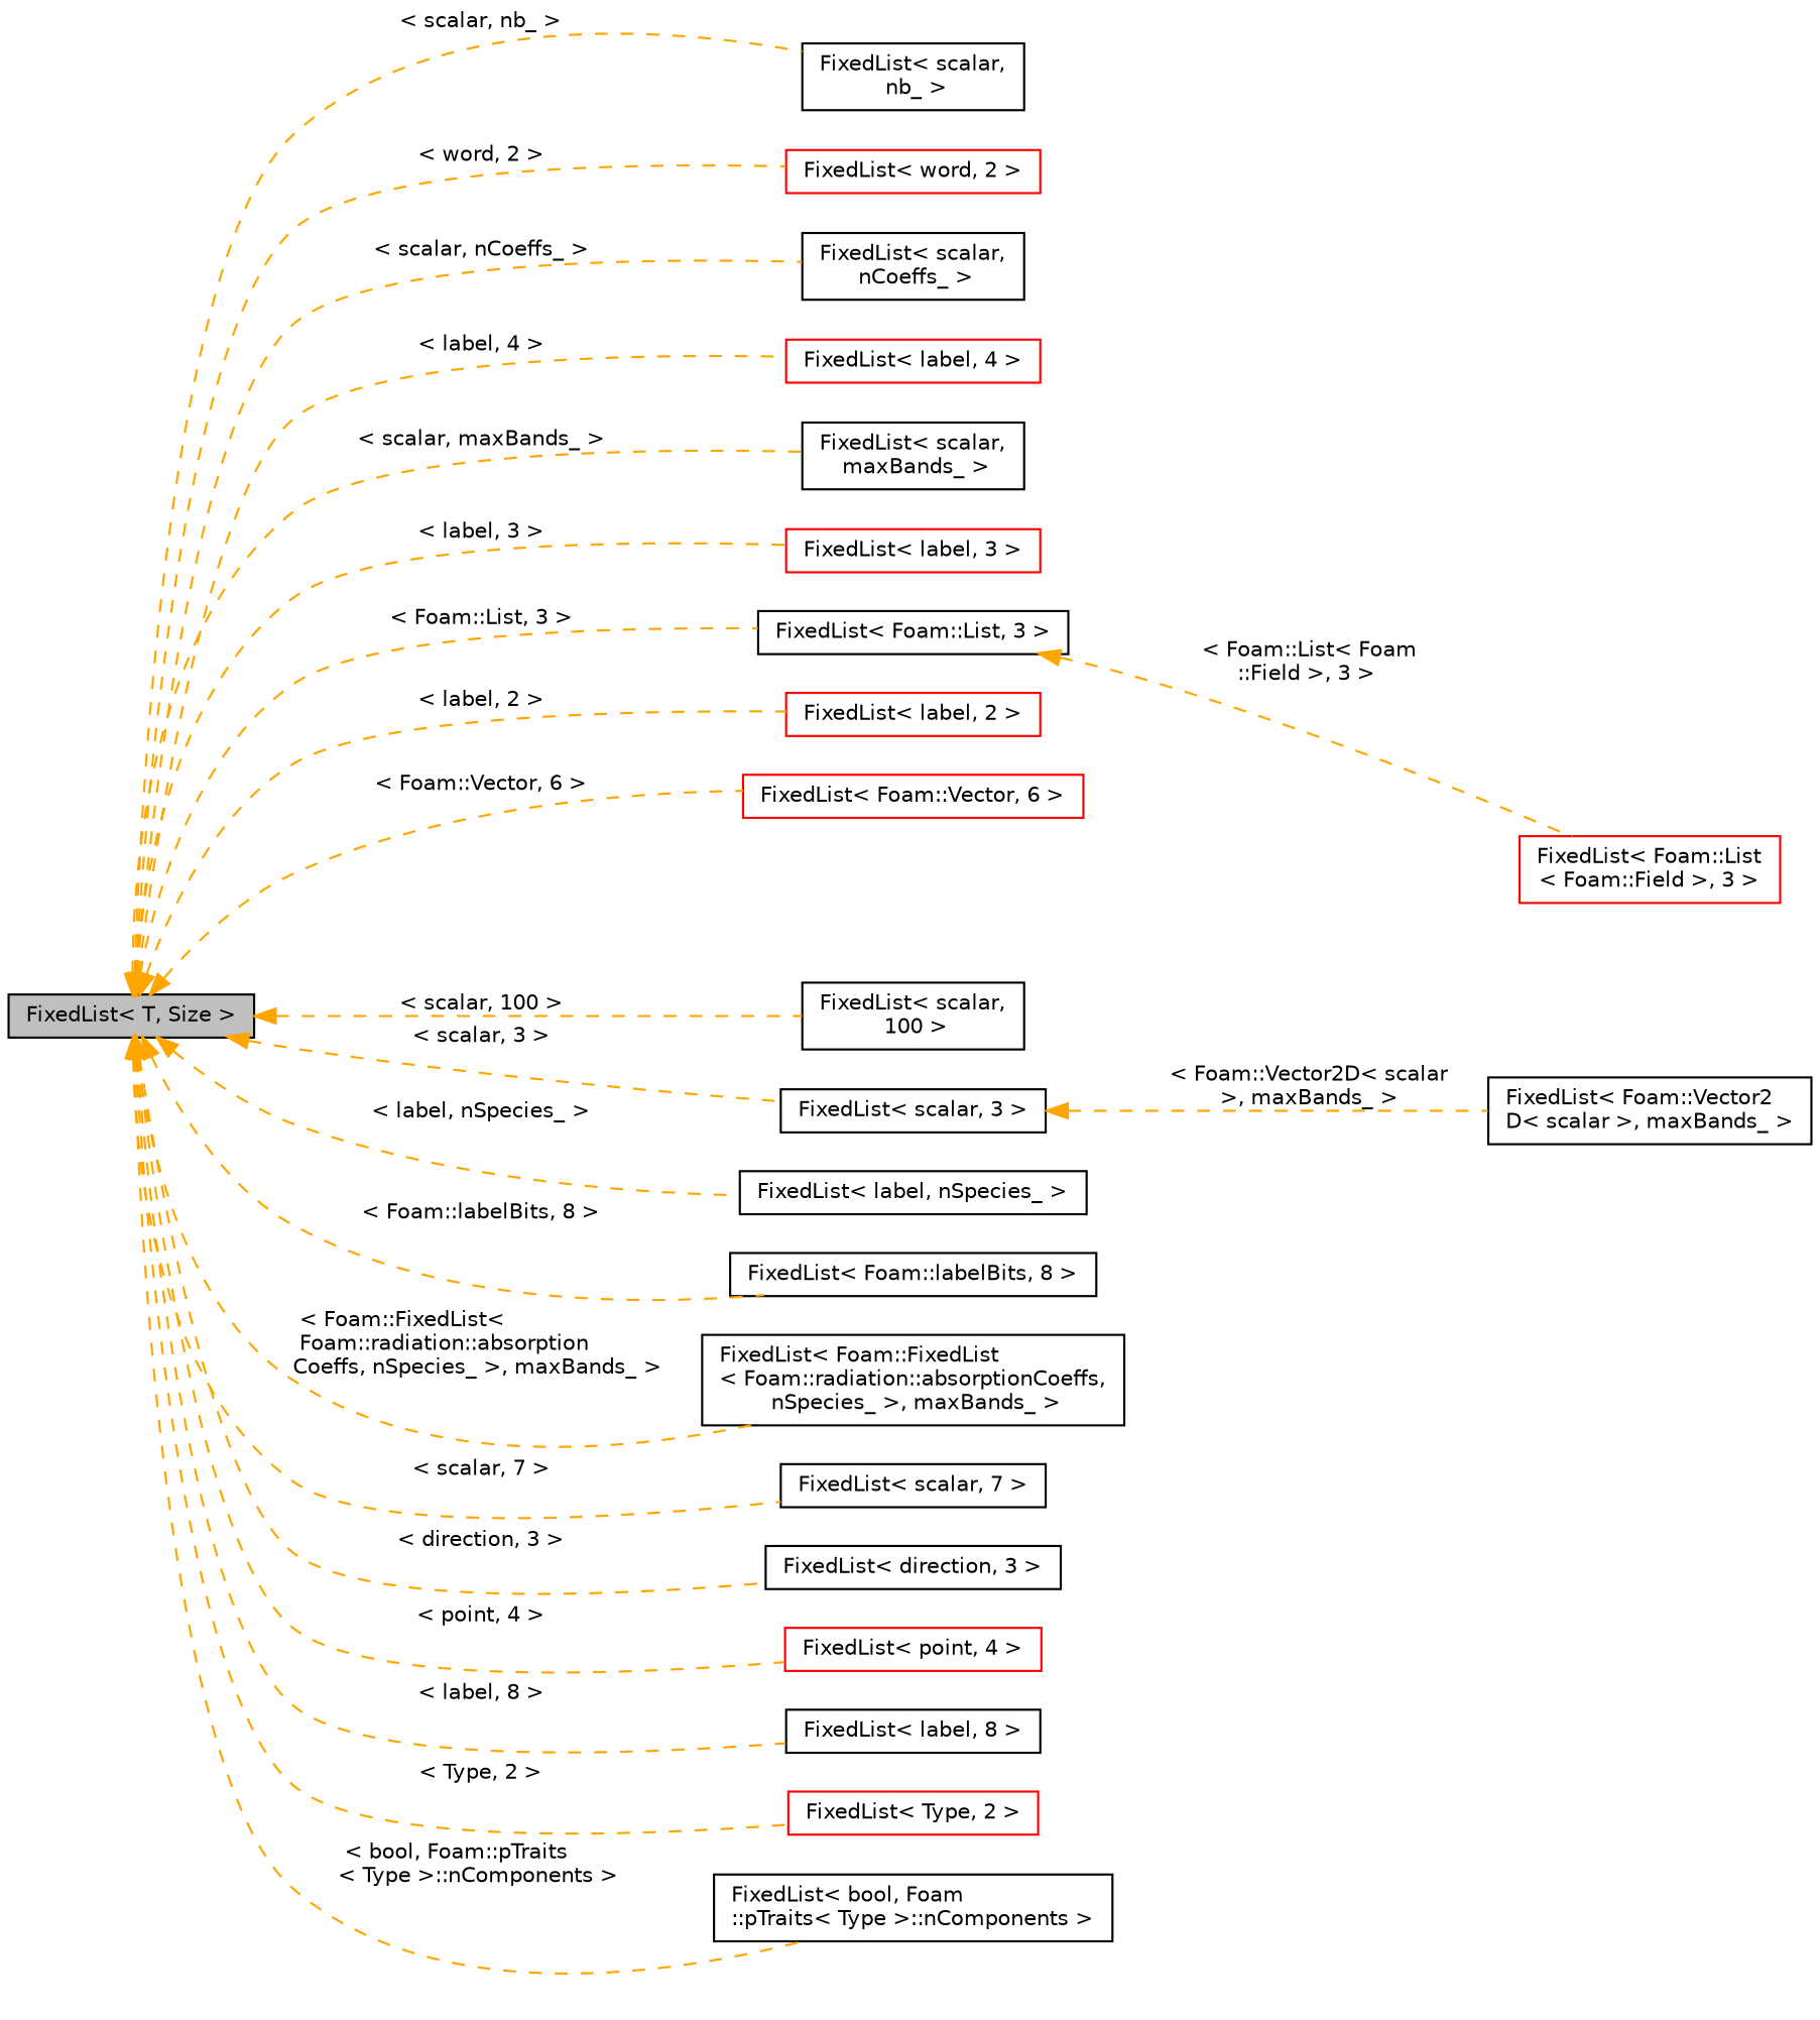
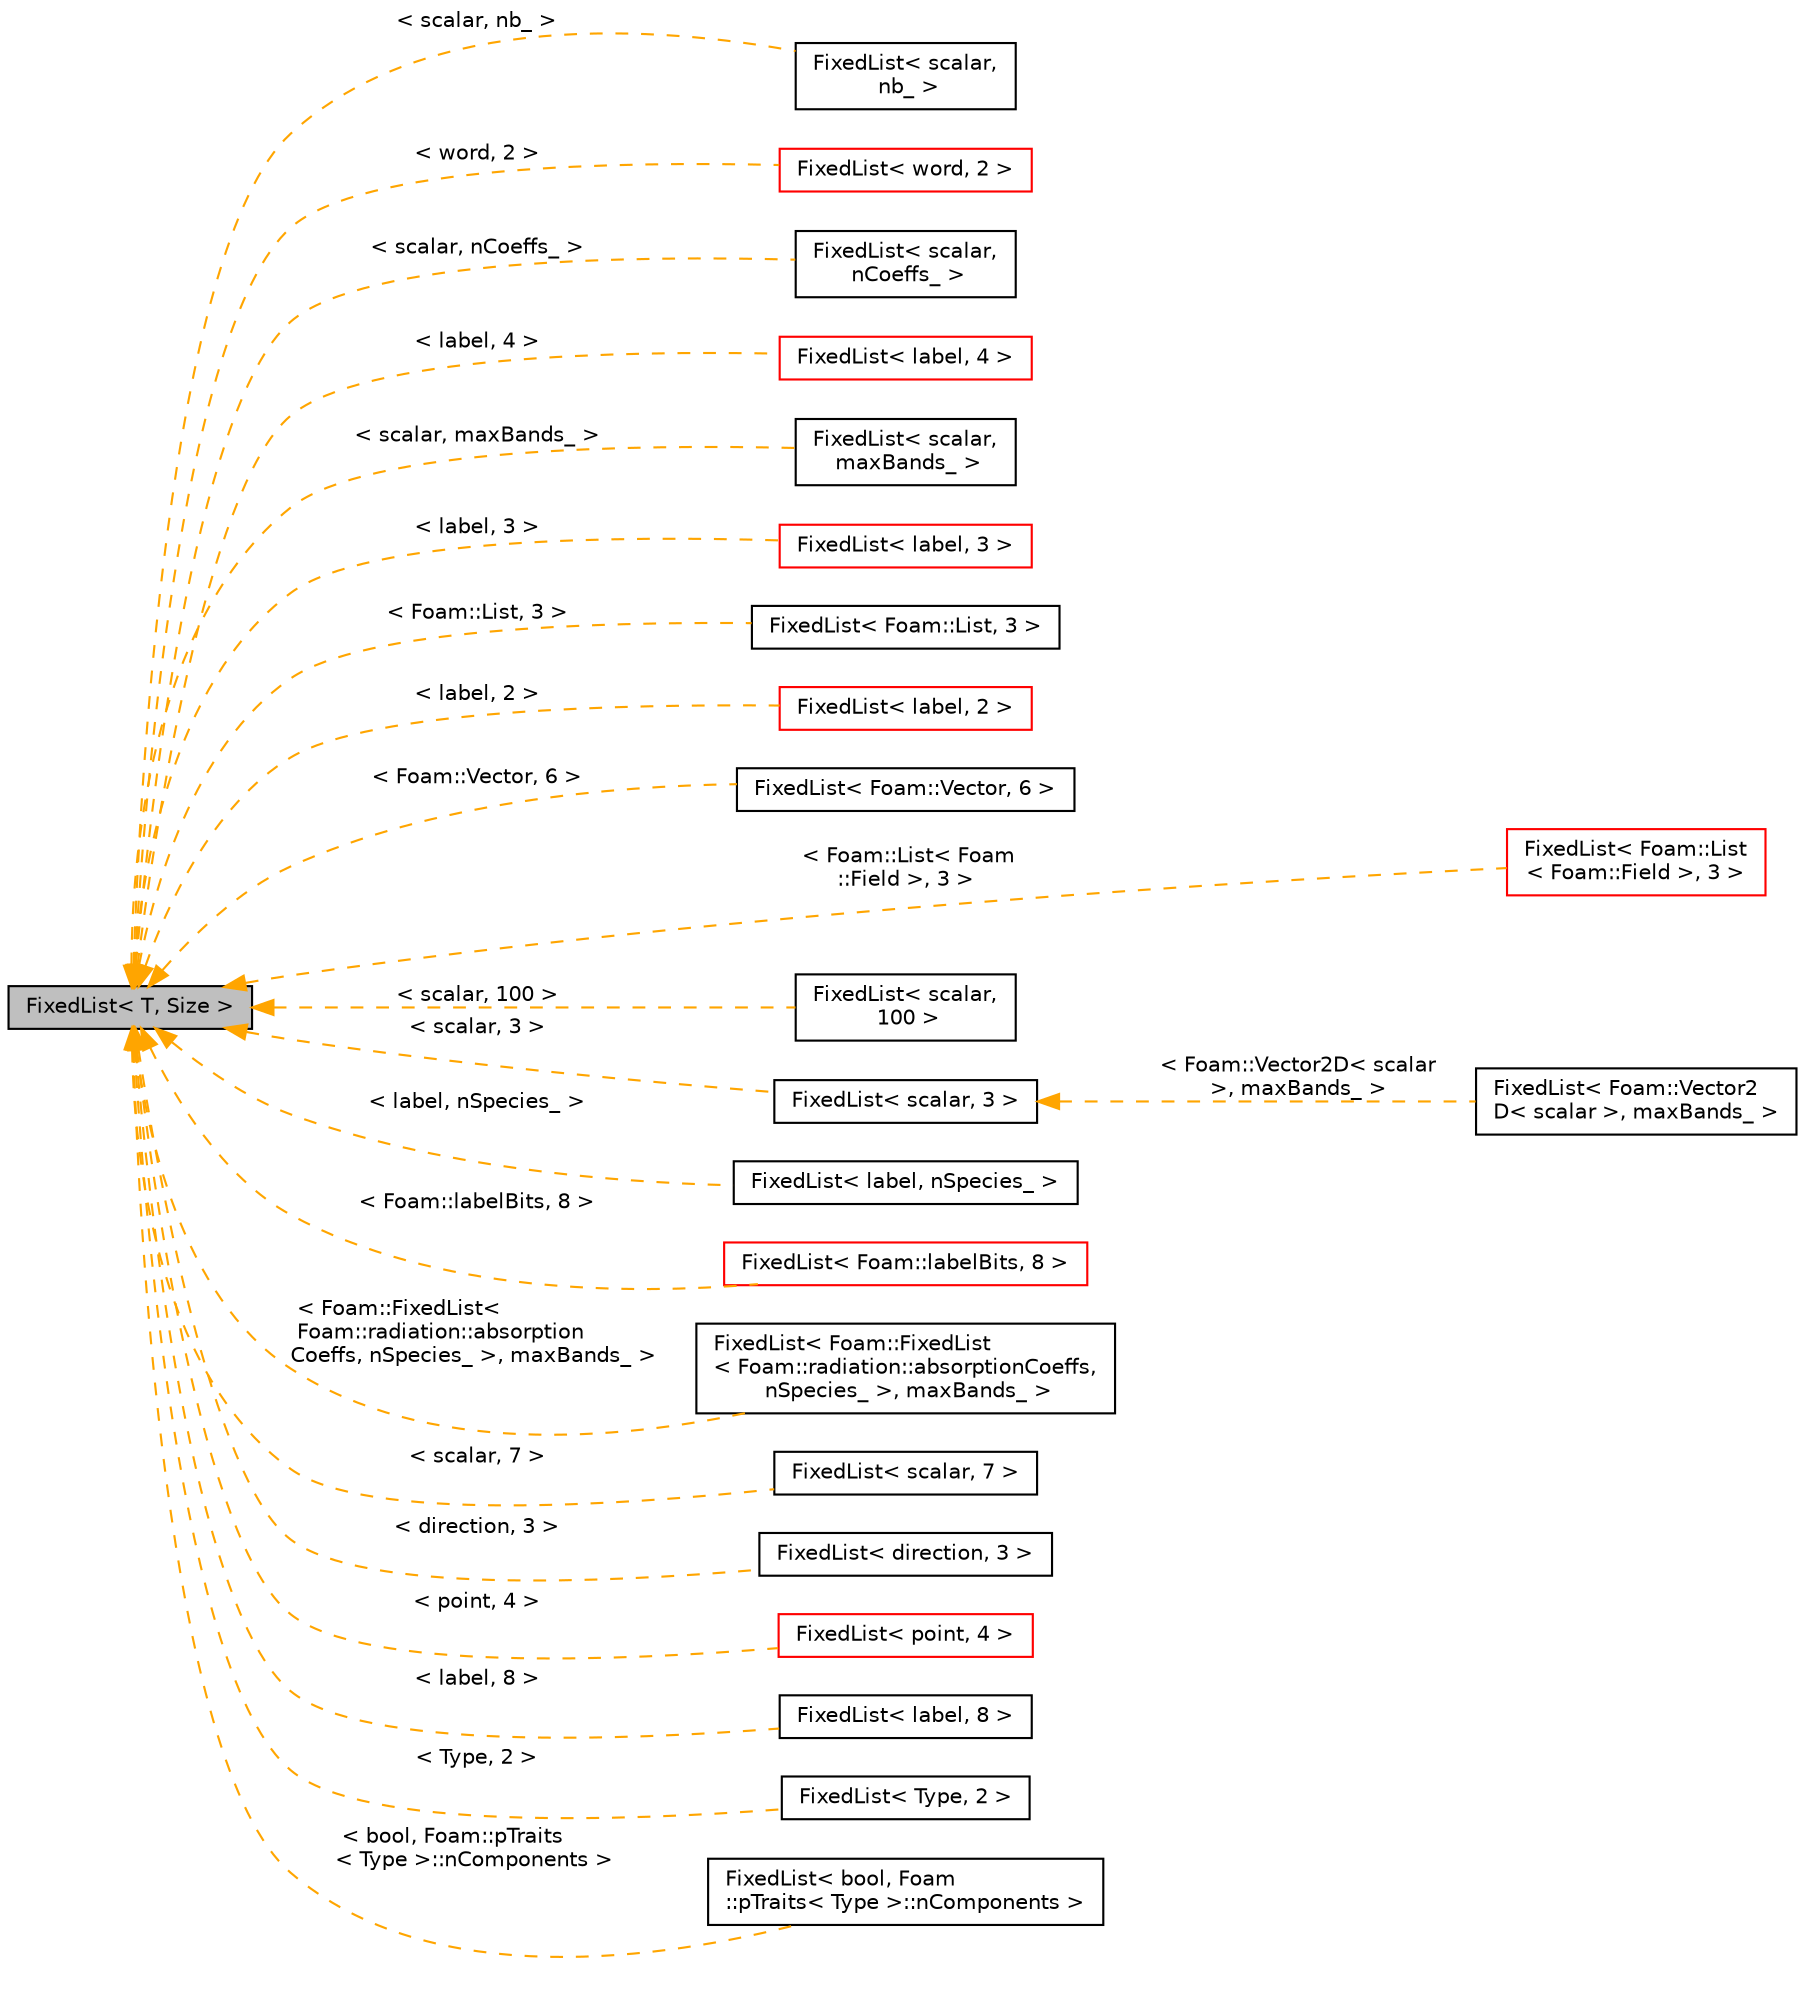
  digraph {
    rankdir=LR
    node [color=black fontname=Helvetica fontsize=10 shape=record]
    edge [color=orange dir=back fontname=Helvetica fontsize=10 labelfontname=Helvetica labelfontsize=10 style=dashed]
    n1 [fillcolor=grey75 fontcolor=black height=0.2 label="FixedList\< T, Size \>" style=filled width=0.4]
    n2 [height=0.2 label="FixedList\< scalar,\l nb_ \>" width=0.4]
    n3 [color=red height=0.2 label="FixedList\< word, 2 \>" width=0.4]
    n4 [height=0.2 label="FixedList\< scalar,\l nCoeffs_ \>" width=0.4]
    n5 [color=red height=0.2 label="FixedList\< label, 4 \>" width=0.4]
    n6 [height=0.2 label="FixedList\< scalar,\l maxBands_ \>" width=0.4]
    n7 [color=red height=0.2 label="FixedList\< label, 3 \>" width=0.4]
    n8 [color=red height=0.2 label="FixedList\< Foam::List\l\< Foam::Field \>, 3 \>" width=0.4]
    n9 [color=red height=0.2 label="FixedList\< label, 2 \>" width=0.4]
-   n10 [color=red height=0.2 label="FixedList\< Foam::Vector, 6 \>" width=0.4]
+   n10 [height=0.2 label="FixedList\< Foam::Vector, 6 \>" width=0.4]
    n11 [height=0.2 label="FixedList\< scalar, 3 \>" width=0.4]
    n12 [height=0.2 label="FixedList\< scalar,\l 100 \>" width=0.4]
    n13 [height=0.2 label="FixedList\< Foam::List, 3 \>" width=0.4]
    n14 [height=0.2 label="FixedList\< label, nSpecies_ \>" width=0.4]
-   n15 [height=0.2 label="FixedList\< Foam::labelBits, 8 \>" width=0.4]
+   n15 [color=red height=0.2 label="FixedList\< Foam::labelBits, 8 \>" width=0.4]
    n16 [height=0.2 label="FixedList\< Foam::FixedList\l\< Foam::radiation::absorptionCoeffs,\l nSpecies_ \>, maxBands_ \>" width=0.4]
    n17 [height=0.2 label="FixedList\< scalar, 7 \>" width=0.4]
    n18 [height=0.2 label="FixedList\< direction, 3 \>" width=0.4]
    n19 [color=red height=0.2 label="FixedList\< point, 4 \>" width=0.4]
    n20 [height=0.2 label="FixedList\< label, 8 \>" width=0.4]
-   n21 [color=red height=0.2 label="FixedList\< Type, 2 \>" width=0.4]
+   n21 [height=0.2 label="FixedList\< Type, 2 \>" width=0.4]
    n22 [height=0.2 label="FixedList\< bool, Foam\l::pTraits\< Type \>::nComponents \>" width=0.4]
    n23 [height=0.2 label="FixedList\< Foam::Vector2\lD\< scalar \>, maxBands_ \>" width=0.4]
    n1 -> n2 [label=" \< scalar, nb_ \>"]
    n1 -> n3 [label=" \< word, 2 \>"]
    n1 -> n4 [label=" \< scalar, nCoeffs_ \>"]
    n1 -> n5 [label=" \< label, 4 \>"]
    n1 -> n6 [label=" \< scalar, maxBands_ \>"]
    n1 -> n7 [label=" \< label, 3 \>"]
-   n13 -> n8 [label=" \< Foam::List\< Foam\l::Field \>, 3 \>"]
+   n1 -> n8 [label=" \< Foam::List\< Foam\l::Field \>, 3 \>"]
    n1 -> n9 [label=" \< label, 2 \>"]
    n1 -> n10 [label=" \< Foam::Vector, 6 \>"]
    n1 -> n11 [label=" \< scalar, 3 \>"]
    n1 -> n12 [label=" \< scalar, 100 \>"]
    n1 -> n13 [label=" \< Foam::List, 3 \>"]
    n1 -> n14 [label=" \< label, nSpecies_ \>"]
    n1 -> n15 [label=" \< Foam::labelBits, 8 \>"]
    n1 -> n16 [label=" \< Foam::FixedList\<\l Foam::radiation::absorption\lCoeffs, nSpecies_ \>, maxBands_ \>"]
    n1 -> n17 [label=" \< scalar, 7 \>"]
    n1 -> n18 [label=" \< direction, 3 \>"]
    n1 -> n19 [label=" \< point, 4 \>"]
    n1 -> n20 [label=" \< label, 8 \>"]
    n1 -> n21 [label=" \< Type, 2 \>"]
    n1 -> n22 [label=" \< bool, Foam::pTraits\l\< Type \>::nComponents \>"]
    n11 -> n23 [label=" \< Foam::Vector2D\< scalar\l \>, maxBands_ \>"]
  }
